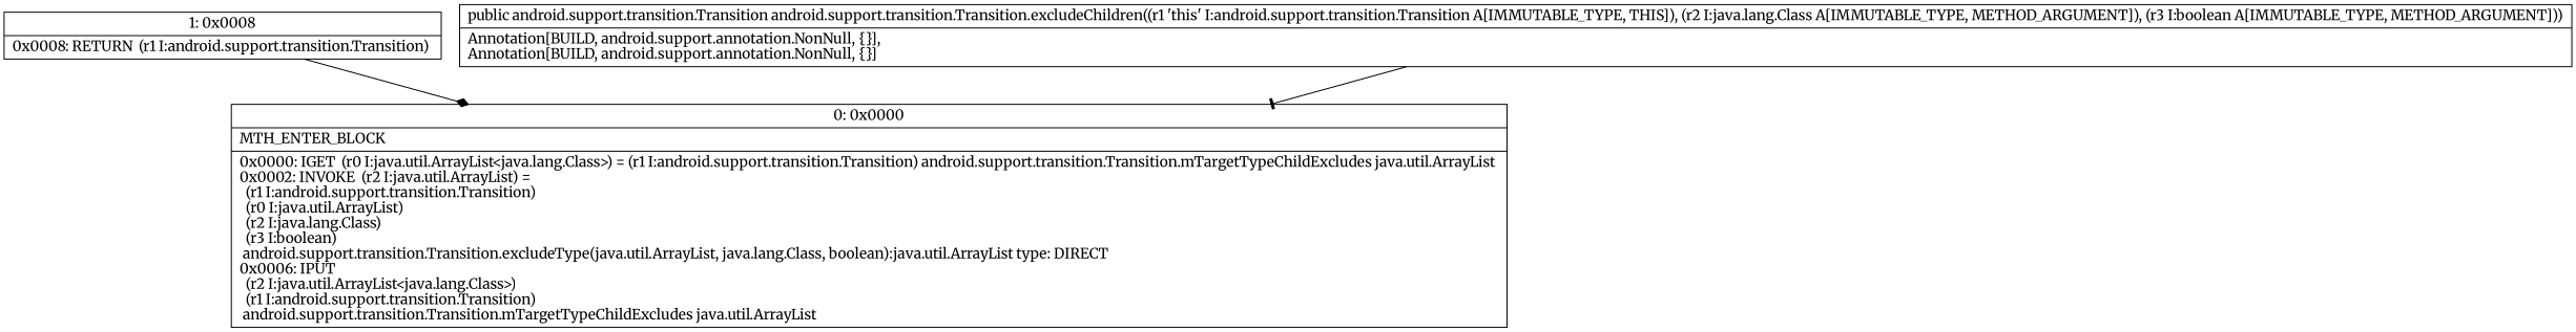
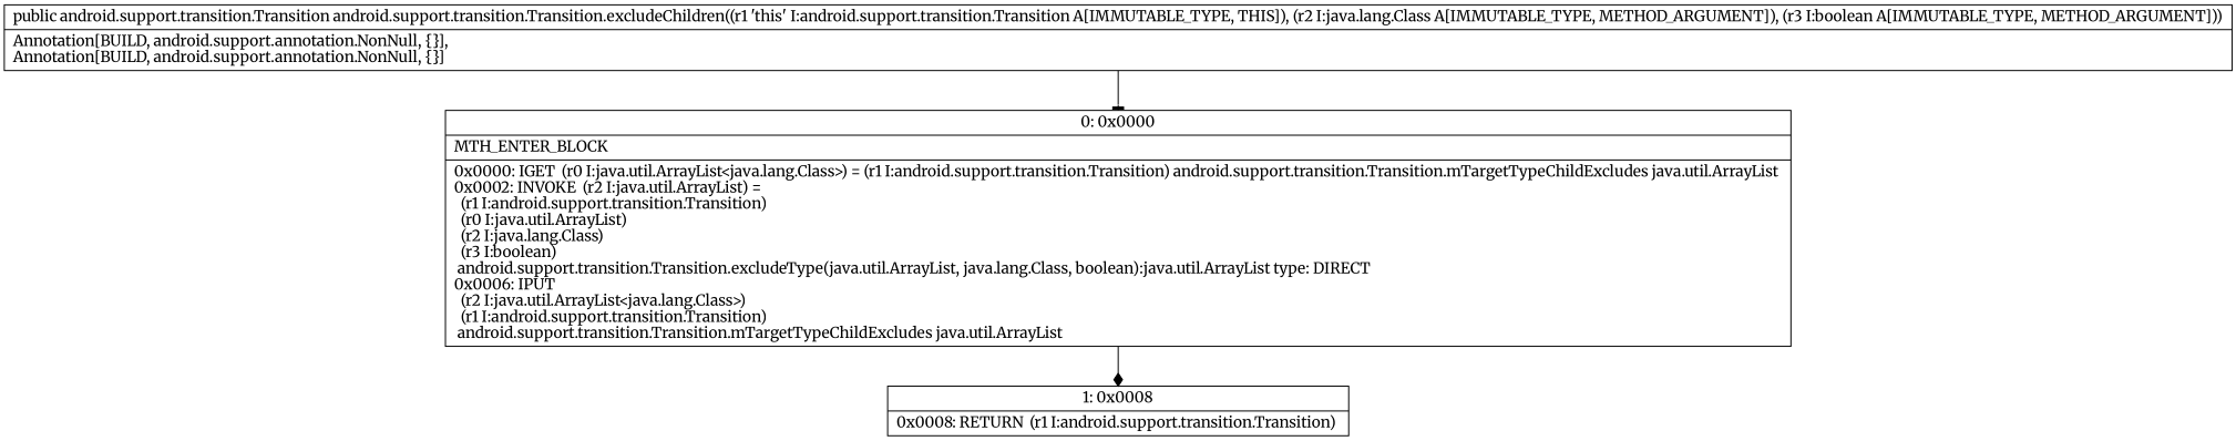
  digraph {
    fontname=Merriweather
    node [shape=record fontname=Merriweather]
    edge [fontname=Merriweather]
    n1 [label="{0\:\ 0x0000|MTH_ENTER_BLOCK\l|0x0000: IGET  (r0 I:java.util.ArrayList\<java.lang.Class\>) = (r1 I:android.support.transition.Transition) android.support.transition.Transition.mTargetTypeChildExcludes java.util.ArrayList \l0x0002: INVOKE  (r2 I:java.util.ArrayList) = \l  (r1 I:android.support.transition.Transition)\l  (r0 I:java.util.ArrayList)\l  (r2 I:java.lang.Class)\l  (r3 I:boolean)\l android.support.transition.Transition.excludeType(java.util.ArrayList, java.lang.Class, boolean):java.util.ArrayList type: DIRECT \l0x0006: IPUT  \l  (r2 I:java.util.ArrayList\<java.lang.Class\>)\l  (r1 I:android.support.transition.Transition)\l android.support.transition.Transition.mTargetTypeChildExcludes java.util.ArrayList \l}"]
    n2 [label="{1\:\ 0x0008|0x0008: RETURN  (r1 I:android.support.transition.Transition) \l}"]
    n3 [label="{public android.support.transition.Transition android.support.transition.Transition.excludeChildren((r1 'this' I:android.support.transition.Transition A[IMMUTABLE_TYPE, THIS]), (r2 I:java.lang.Class A[IMMUTABLE_TYPE, METHOD_ARGUMENT]), (r3 I:boolean A[IMMUTABLE_TYPE, METHOD_ARGUMENT]))  | Annotation[BUILD, android.support.annotation.NonNull, \{\}], \lAnnotation[BUILD, android.support.annotation.NonNull, \{\}]\l}"]
-   n2 -> n1 [arrowhead=diamond]
+   n1 -> n2 [arrowhead=diamond]
    n3 -> n1 [arrowhead=tee]
  }
